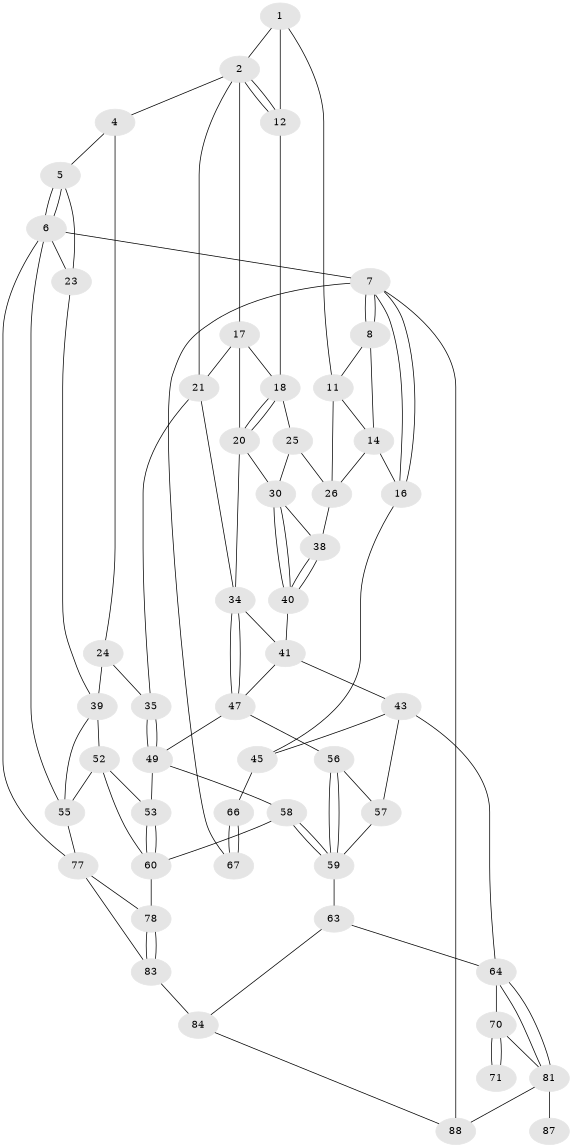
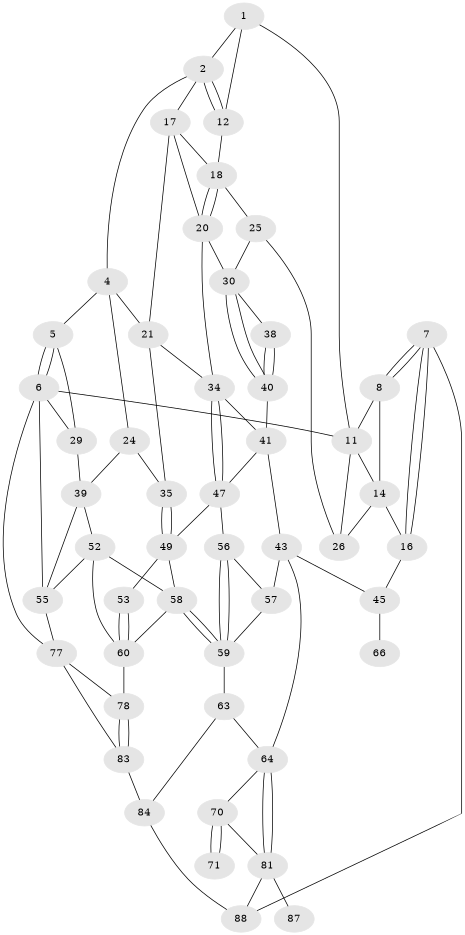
  graph {
    node [color=gray90 style=filled]
    1 [super="+10"]
    2 [super="+3"]
    11 [super="+13"]
    12
    4 [super="+20"]
    17 [super="+22"]
    14 [super="+15"]
    26 [super="+32"]
    18 [super="+19"]
    5
    21 [super="+33"]
    24 [super="+36"]
    n13 [label=20 super="+29"]
    6 [super="+54"]
-   23 [super="+27"]
+   23 [super="+27" label=29]
    34 [super="+35"]
    n17 [label=35]
    39 [super="+51"]
    7 [super="+68"]
    55 [super="+74"]
    77 [super="+80"]
    8 [super="+9"]
    16
-   67 [super="+75"]
    88 [super="+92"]
    78
    83 [super="+89"]
    45 [super="+46"]
    38
    25
    66 [super="+69"]
    30 [super="+31"]
    41 [super="+42"]
    47 [super="+48"]
    49 [super="+50"]
    52 [super="+73"]
    40
    43 [super="+44"]
    56
    53
    58
    60 [super="+61"]
    57
    64 [super="+65"]
    59 [super="+62"]
    70 [super="+79"]
    81 [super="+82"]
    63 [super="+85"]
    84 [super="+91"]
    71
    87
    1 -- 2
    1 -- 11
    1 -- 12
    2 -- 12
    2 -- 12
    2 -- 4
    2 -- 17
    11 -- 14
    11 -- 26
    12 -- 18
    4 -- 5
-   2 -- 21
+   4 -- 21
    4 -- 24
    17 -- 18
    17 -- 21
    17 -- n13
    14 -- 26
    14 -- 16
-   26 -- 38
    18 -- n13
    18 -- n13
    18 -- 25
    5 -- 6
    5 -- 6
    5 -- 23
    21 -- 34
    21 -- n17
    24 -- n17
    24 -- 39
    n13 -- 34
    n13 -- 30
    6 -- 23
-   6 -- 7 [weight=2]
+   6 -- 11 [weight=2]
    6 -- 55
    6 -- 77
    23 -- 39
    34 -- 41
    34 -- 47
    34 -- 47
    n17 -- 49
    n17 -- 49
    39 -- 55
    39 -- 52
    7 -- 8
    7 -- 8
    7 -- 16
    7 -- 16
-   7 -- 67
    7 -- 88
    55 -- 77
    77 -- 78
    77 -- 83
    8 -- 11
    8 -- 14
    16 -- 45
    78 -- 83
    78 -- 83
    83 -- 84 [weight=2]
    45 -- 66 [weight=2]
    38 -- 40
    38 -- 40
    25 -- 26
    25 -- 30
-   66 -- 67
-   66 -- 67
    30 -- 38
    30 -- 40
    30 -- 40
    41 -- 47
    41 -- 43
    47 -- 49
    47 -- 56
    49 -- 53
    49 -- 58
    52 -- 55
-   52 -- 53
+   52 -- 58
    52 -- 60
    40 -- 41
    43 -- 45
    43 -- 57
    43 -- 64
    56 -- 57
    56 -- 59
    56 -- 59
    53 -- 60
    53 -- 60
    58 -- 60
    58 -- 59
    58 -- 59
    60 -- 78
    57 -- 59
    64 -- 70
    64 -- 81
    64 -- 81
    59 -- 63
    70 -- 81
    70 -- 71
    70 -- 71
    81 -- 88
    81 -- 87
    63 -- 64
    63 -- 84
    84 -- 88
  }
